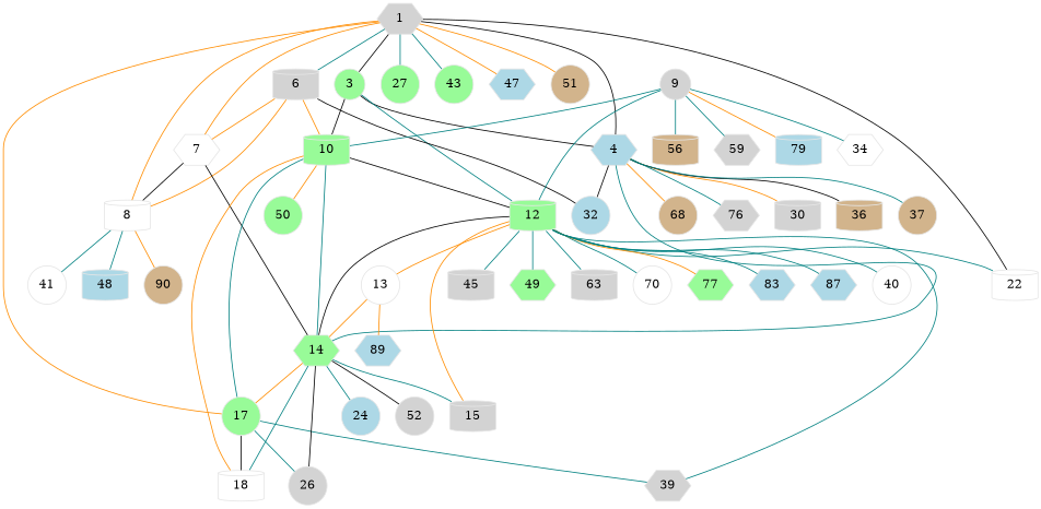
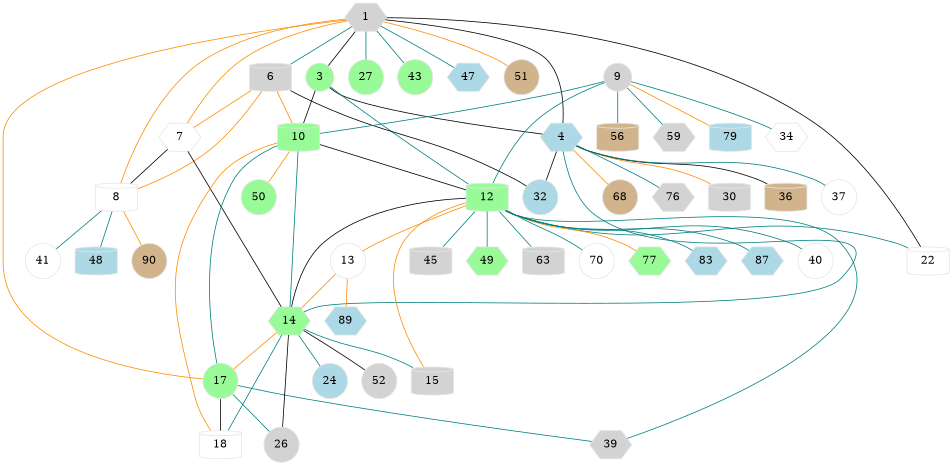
  graph {
    node [color=gray90 fillcolor=lightgrey shape=circle style=filled]
    edge [color=teal]
    1 [shape=hexagon super="+28+21+2+57+64+75+92"]
    3 [fillcolor=palegreen]
    4 [fillcolor=lightblue shape=hexagon]
    6 [shape=cylinder super="+29"]
    7 [fillcolor=white shape=hexagon super="+55+88"]
    8 [fillcolor=white shape=cylinder super="+44"]
    17 [fillcolor=palegreen super="+58+19"]
    27 [fillcolor=palegreen]
    43 [fillcolor=palegreen]
    47 [fillcolor=lightblue shape=hexagon]
    51 [fillcolor=tan]
    22 [fillcolor=white shape=cylinder super="+62"]
    10 [fillcolor=palegreen shape=cylinder super="+11"]
    12 [fillcolor=palegreen shape=cylinder super="+16"]
    14 [fillcolor=palegreen shape=hexagon super="+20+91+35"]
    30 [shape=cylinder super="+73+60"]
    32 [fillcolor=lightblue super="+46"]
    36 [fillcolor=tan shape=cylinder]
-   37 [fillcolor=tan]
+   37 [fillcolor=white]
    68 [fillcolor=tan]
    76 [shape=hexagon]
    41 [fillcolor=white]
    48 [fillcolor=lightblue shape=cylinder]
    90 [fillcolor=tan]
    13 [fillcolor=white super="+31"]
    89 [fillcolor=lightblue shape=hexagon]
    18 [fillcolor=white shape=cylinder super="+71+66"]
    39 [shape=hexagon]
    26
    50 [fillcolor=palegreen super="+74"]
    15 [shape=cylinder]
    40 [fillcolor=white super="+67"]
    45 [shape=cylinder]
    49 [fillcolor=palegreen shape=hexagon]
    63 [shape=cylinder]
    70 [fillcolor=white]
    77 [fillcolor=palegreen shape=hexagon]
    83 [fillcolor=lightblue shape=hexagon]
    87 [fillcolor=lightblue shape=hexagon]
    24 [fillcolor=lightblue super="+86"]
    52
    9 [super="+25"]
    34 [fillcolor=white shape=hexagon]
    56 [fillcolor=tan shape=cylinder]
    59 [shape=hexagon]
    79 [fillcolor=lightblue shape=cylinder]
    1 -- 3 [color=black weight=2]
    1 -- 4 [color=black weight=2]
    1 -- 6
    1 -- 7 [color=darkorange]
    1 -- 8 [color=darkorange]
    1 -- 17 [color=darkorange]
    1 -- 27
    1 -- 43
-   1 -- 47 [color=darkorange]
+   1 -- 47
    1 -- 51 [color=darkorange]
    1 -- 22 [color=black]
    3 -- 4 [color=black]
    3 -- 10 [color=black]
    3 -- 12
    4 -- 14
    4 -- 30 [color=darkorange]
    4 -- 32 [color=black]
    4 -- 36 [color=black]
    4 -- 37
    4 -- 68 [color=darkorange]
    4 -- 76
    6 -- 7 [color=darkorange]
    6 -- 8 [color=darkorange]
    6 -- 10 [color=darkorange]
    6 -- 32 [color=black]
    7 -- 8 [color=black]
    7 -- 14 [color=black]
    8 -- 41
    8 -- 48
    8 -- 90 [color=darkorange]
    17 -- 18 [color=black weight=2]
    17 -- 39
    17 -- 26
    10 -- 17 [weight=2]
    10 -- 12 [color=black weight=2]
    10 -- 14
    10 -- 18 [color=darkorange]
    10 -- 50 [color=darkorange]
    12 -- 22
    12 -- 14 [color=black]
    12 -- 13 [color=darkorange]
    12 -- 39
    12 -- 15 [color=darkorange]
    12 -- 40
    12 -- 45
    12 -- 49
    12 -- 63
    12 -- 70
    12 -- 77 [color=darkorange]
    12 -- 83
    12 -- 87
    14 -- 17 [color=darkorange weight=2]
    14 -- 18
    14 -- 26 [color=black]
    14 -- 15
    14 -- 24
    14 -- 52 [color=black]
    13 -- 14 [color=darkorange]
    13 -- 89 [color=darkorange]
    9 -- 10 [weight=2]
    9 -- 12
    9 -- 34
    9 -- 56
    9 -- 59
    9 -- 79 [color=darkorange]
  }
